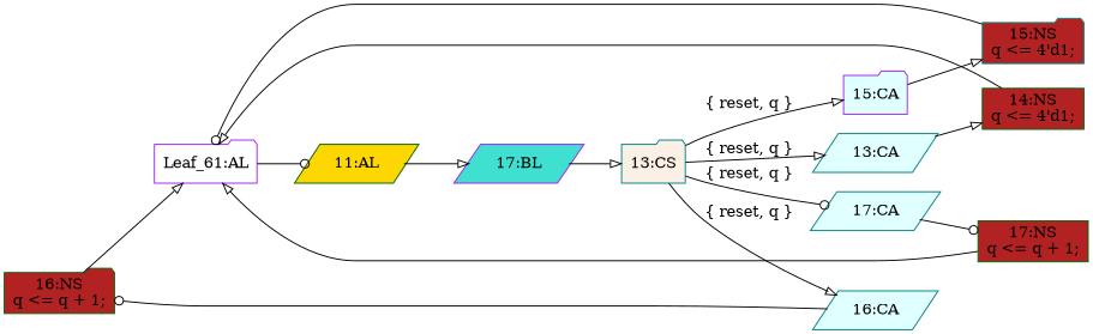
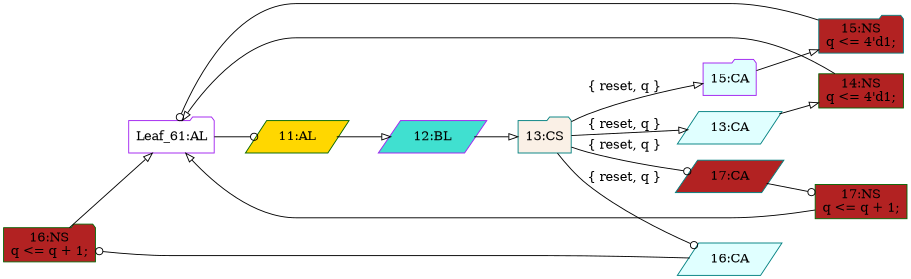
  strict digraph {
    rankdir=LR
    node [color=teal fillcolor=firebrick shape=folder statements="[]" style=filled typ=NonblockingSubstitution]
    edge [arrowhead=onormal cond="[]" lineno=None]
    n1 [ast="<pyverilog.vparser.ast.NonblockingSubstitution object at 0x7fc4e088ecd0>" color=darkgreen label="16:NS\nq <= q + 1;" statements="[<pyverilog.vparser.ast.NonblockingSubstitution object at 0x7fc4e088ecd0>]"]
    n2 [color=purple def_var="['q']" label="Leaf_61:AL" fillcolor="" statements="" style="" typ=""]
    n3 [ast="<pyverilog.vparser.ast.Always object at 0x7fc4e08f2250>" clk_sens=False color=darkgreen fillcolor=gold label="11:AL" sens="['q']" shape=parallelogram typ=Always use_var="['reset', 'q']"]
-   n4 [ast="<pyverilog.vparser.ast.Block object at 0x7fc4e08eb150>" color=purple fillcolor=turquoise label="17:BL" shape=parallelogram typ=Block]
-   n5 [ast="<pyverilog.vparser.ast.Case object at 0x7fc4e08f2150>" fillcolor=lightcyan label="17:CA" shape=parallelogram typ=Case]
+   n4 [ast="<pyverilog.vparser.ast.Block object at 0x7fc4e08eb150>" color=purple fillcolor=turquoise label="12:BL" shape=parallelogram typ=Block]
+   n5 [ast="<pyverilog.vparser.ast.Case object at 0x7fc4e08f2150>" label="17:CA" shape=parallelogram typ=Case]
    n6 [ast="<pyverilog.vparser.ast.NonblockingSubstitution object at 0x7fc4e08f2050>" color=darkgreen label="17:NS\nq <= q + 1;" shape=box statements="[<pyverilog.vparser.ast.NonblockingSubstitution object at 0x7fc4e08f2050>]"]
    n7 [ast="<pyverilog.vparser.ast.CaseStatement object at 0x7fc4e088e4d0>" fillcolor=linen label="13:CS" typ=CaseStatement]
    n8 [ast="<pyverilog.vparser.ast.Case object at 0x7fc4e08f71d0>" fillcolor=lightcyan label="13:CA" shape=parallelogram typ=Case]
    n9 [ast="<pyverilog.vparser.ast.NonblockingSubstitution object at 0x7fc4e0896810>" color=darkgreen label="14:NS\nq <= 4'd1;" shape=box statements="[<pyverilog.vparser.ast.NonblockingSubstitution object at 0x7fc4e0896810>]"]
    n10 [ast="<pyverilog.vparser.ast.Case object at 0x7fc4e08e4110>" color=purple fillcolor=lightcyan label="15:CA" typ=Case]
    n11 [ast="<pyverilog.vparser.ast.Case object at 0x7fc4e08e4210>" fillcolor=lightcyan label="16:CA" shape=parallelogram typ=Case]
    n12 [ast="<pyverilog.vparser.ast.NonblockingSubstitution object at 0x7fc4e08e44d0>" label="15:NS\nq <= 4'd1;" statements="[<pyverilog.vparser.ast.NonblockingSubstitution object at 0x7fc4e08e44d0>]"]
    n1 -> n2
    n2 -> n3 [arrowhead=odot cond="" lineno=""]
    n3 -> n4
    n4 -> n7
    n5 -> n6 [arrowhead=odot]
    n6 -> n2
    n7 -> n5 [arrowhead=odot cond="['reset', 'q']" label="{ reset, q }" lineno=13]
    n7 -> n8 [cond="['reset', 'q']" label="{ reset, q }" lineno=13]
    n7 -> n10 [cond="['reset', 'q']" label="{ reset, q }" lineno=13]
-   n7 -> n11 [cond="['reset', 'q']" label="{ reset, q }" lineno=13]
+   n7 -> n11 [arrowhead=odot cond="['reset', 'q']" label="{ reset, q }" lineno=13]
    n8 -> n9
    n9 -> n2
    n10 -> n12
    n11 -> n1 [arrowhead=odot]
    n12 -> n2 [arrowhead=odot]
  }
